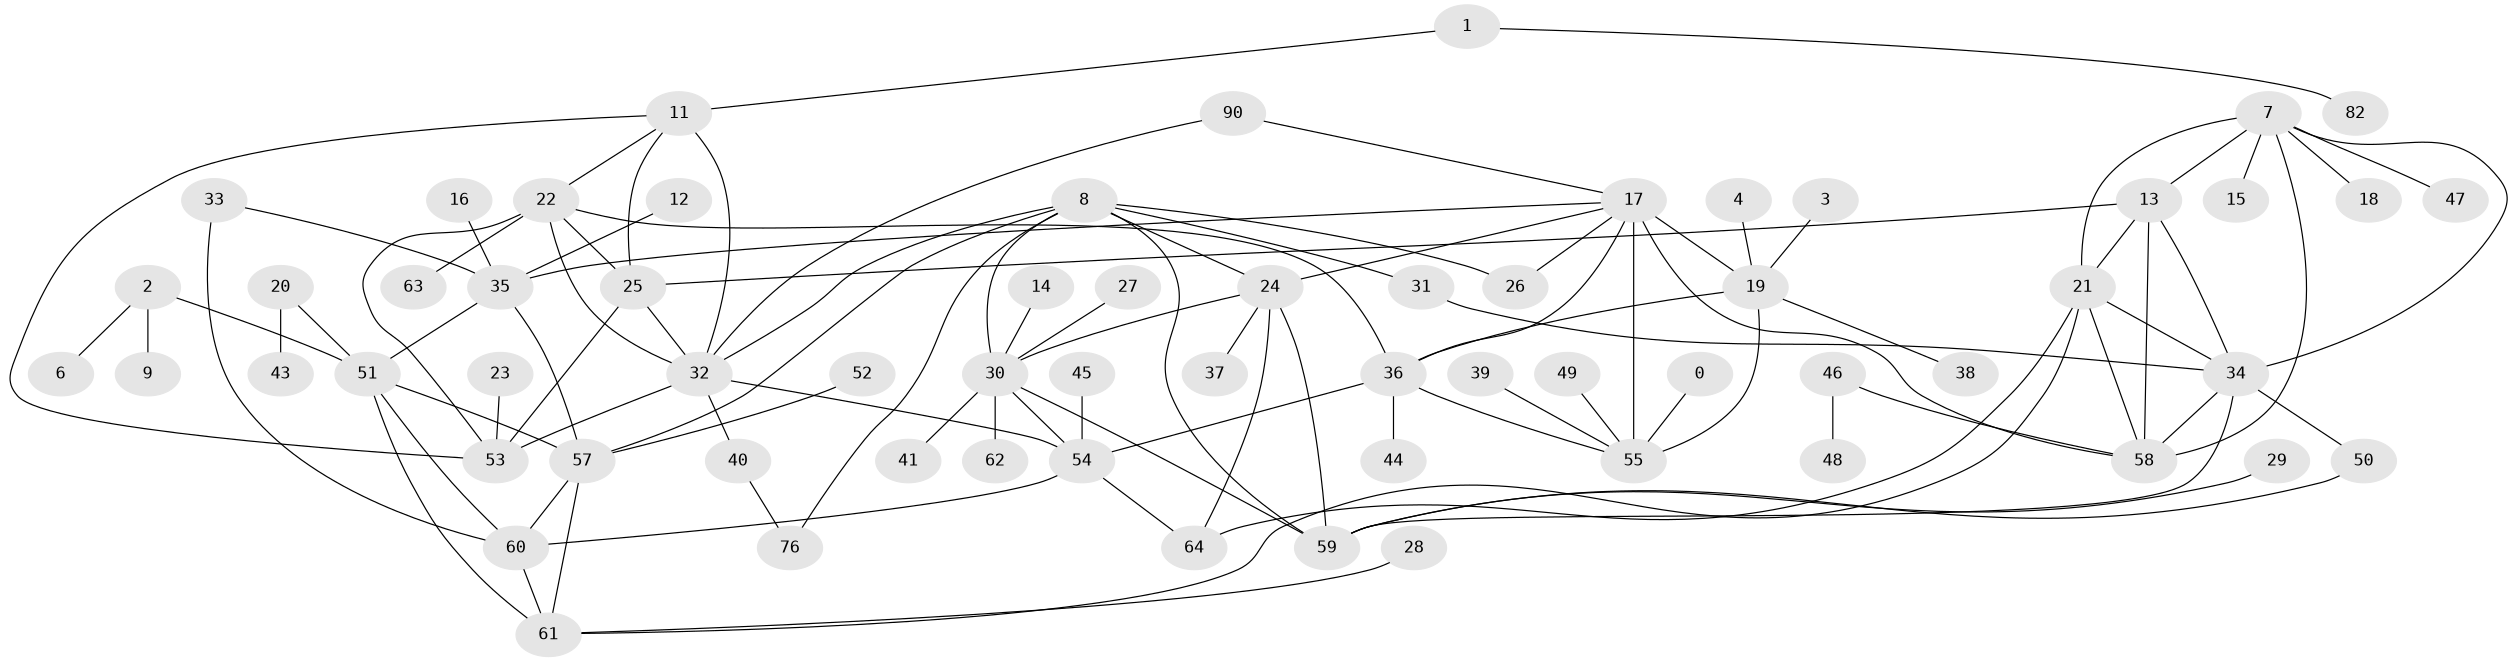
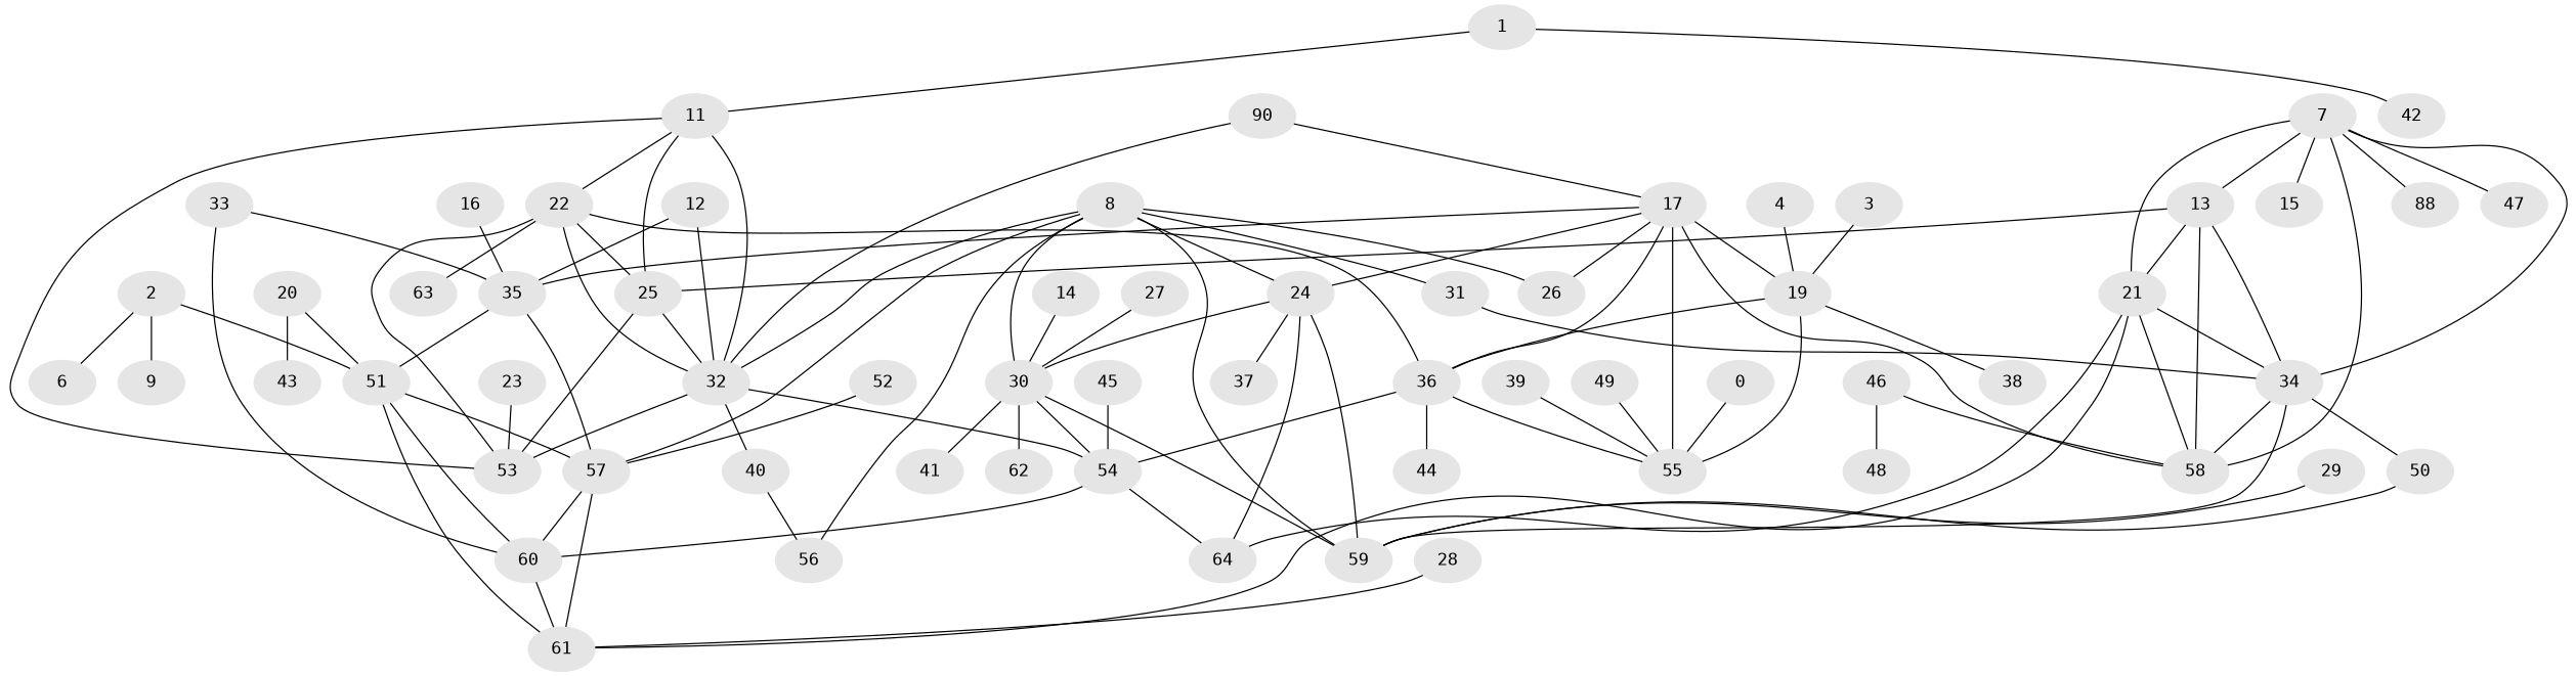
  graph {
    fontname="DejaVu Sans Mono"
    node [color=gray90 fontname="DejaVu Sans Mono" style=filled]
    edge [fontname="DejaVu Sans Mono" weight=1.0]
    1
    11
-   42 [label=82]
+   42
    32
    22
    25
    53
    2
    6
    9
    51
    57
    61
    60
    3
    19
    55
    36
    38
    4
    n21 [label=0]
    7
    13
    15
-   18
+   18 [label=88]
    21
    34
    47
    58
    64
    59
    50
    8
    24
    26
    30
    31
-   56 [label=76]
+   56
    37
    41
    54
    62
    40
    n44 [label=90]
    17
    35
    63
    12
    14
    16
    44
    20
    43
    23
    27
    28
    29
    33
    39
    45
    46
    48
    49
    52
    1 -- 11
    1 -- 42
    11 -- 32 [weight=2.0]
    11 -- 22
    11 -- 25
    11 -- 53
    32 -- 53 [weight=2.0]
    32 -- 54
    32 -- 40
    22 -- 32 [weight=2.0]
    22 -- 25
    22 -- 53
    22 -- 36
    22 -- 63
    25 -- 32 [weight=2.0]
    25 -- 53
    2 -- 6
    2 -- 9
    2 -- 51
    51 -- 57
    51 -- 61
    51 -- 60 [weight=2.0]
    57 -- 61
    57 -- 60 [weight=2.0]
    60 -- 61 [weight=2.0]
    3 -- 19
    19 -- 55 [weight=2.0]
    19 -- 36 [weight=2.0]
    19 -- 38
    36 -- 55
    36 -- 54
    36 -- 44
    4 -- 19
    n21 -- 55
    7 -- 13 [weight=2.0]
    7 -- 15
    7 -- 18
    7 -- 21 [weight=2.0]
    7 -- 34 [weight=2.0]
    7 -- 47
    7 -- 58 [weight=2.0]
    13 -- 25
    13 -- 21
    13 -- 34
    13 -- 58
    21 -- 61
    21 -- 34
    21 -- 58
    21 -- 64
    34 -- 58
    34 -- 59
    34 -- 50
    50 -- 59
    8 -- 32
    8 -- 57
    8 -- 59 [weight=2.0]
    8 -- 24
    8 -- 26
    8 -- 30 [weight=2.0]
    8 -- 31
    8 -- 56
    24 -- 64
    24 -- 59 [weight=2.0]
    24 -- 30 [weight=2.0]
    24 -- 37
    30 -- 59 [weight=4.0]
    30 -- 41
    30 -- 54
    30 -- 62
    31 -- 34
    54 -- 60
    54 -- 64
    40 -- 56
    n44 -- 32
    n44 -- 17
    17 -- 19 [weight=4.0]
    17 -- 55 [weight=2.0]
    17 -- 36 [weight=2.0]
    17 -- 58
    17 -- 24
    17 -- 26
    17 -- 35
    35 -- 51
    35 -- 57
+   12 -- 32
    12 -- 35
    14 -- 30
    16 -- 35
    20 -- 51
    20 -- 43
    23 -- 53
    27 -- 30
    28 -- 61
    29 -- 59
    33 -- 60 [weight=2.0]
    33 -- 35
    39 -- 55
    45 -- 54
    46 -- 58
    46 -- 48
    49 -- 55
    52 -- 57
  }
